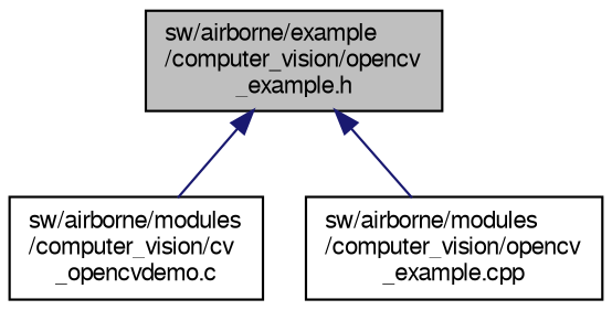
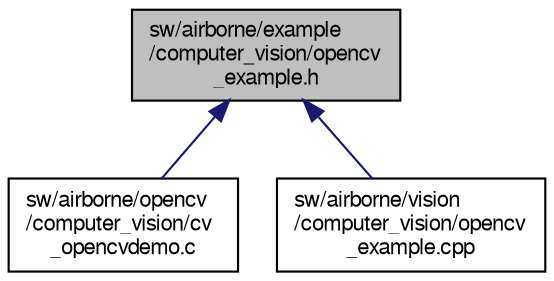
  digraph {
    node [color=black fillcolor=white fontname=FreeSans fontsize=10 shape=record style=filled]
    edge [color=midnightblue dir=back fontname=FreeSans fontsize=10 labelfontname=FreeSans labelfontsize=10 style=solid]
    n1 [fillcolor=grey75 fontcolor=black height=0.2 label="sw/airborne/example\l/computer_vision/opencv\l_example.h" width=0.4]
-   n2 [height=0.2 label="sw/airborne/modules\l/computer_vision/cv\l_opencvdemo.c" width=0.4]
-   n3 [height=0.2 label="sw/airborne/modules\l/computer_vision/opencv\l_example.cpp" width=0.4]
+   n2 [height=0.2 label="sw/airborne/opencv\l/computer_vision/cv\l_opencvdemo.c" width=0.4]
+   n3 [height=0.2 label="sw/airborne/vision\l/computer_vision/opencv\l_example.cpp" width=0.4]
    n1 -> n2
    n1 -> n3
  }
